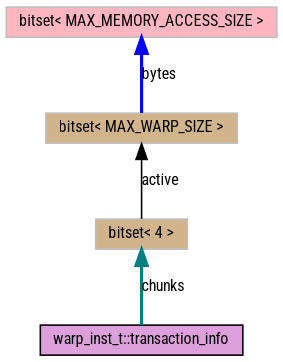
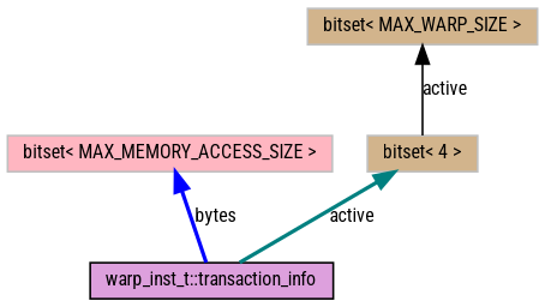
  digraph {
    fontname="Roboto Condensed"
    node [color=grey75 fillcolor=tan fontname="Roboto Condensed" fontsize=10 shape=record style=filled]
    edge [dir=back fontname="Roboto Condensed" fontsize=10 labelfontname=FreeSans labelfontsize=10 style=bold]
    n1 [color=black fillcolor=plum fontcolor=black height=0.2 label="warp_inst_t::transaction_info" width=0.4]
    n2 [fillcolor=lightpink height=0.2 label="bitset\< MAX_MEMORY_ACCESS_SIZE \>" width=0.4]
    n3 [height=0.2 label="bitset\< MAX_WARP_SIZE \>" width=0.4]
    n4 [height=0.2 label="bitset\< 4 \>" width=0.4]
-   n2 -> n3 [color=blue label=bytes]
+   n2 -> n1 [color=blue label=bytes]
    n3 -> n4 [color=black label=active style=solid]
-   n4 -> n1 [color=teal label=chunks]
+   n4 -> n1 [color=teal label=active]
  }
